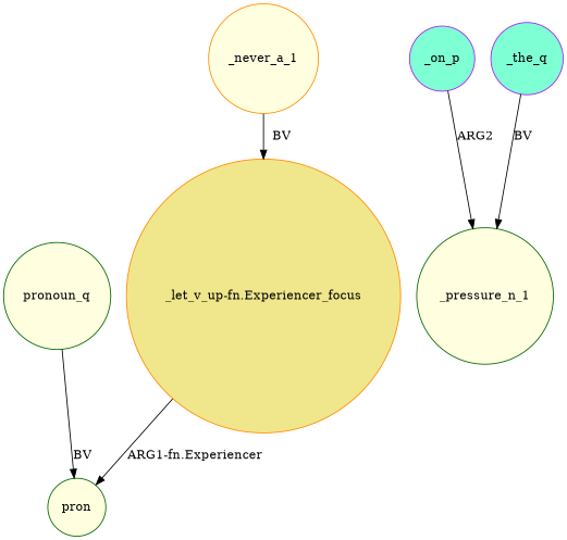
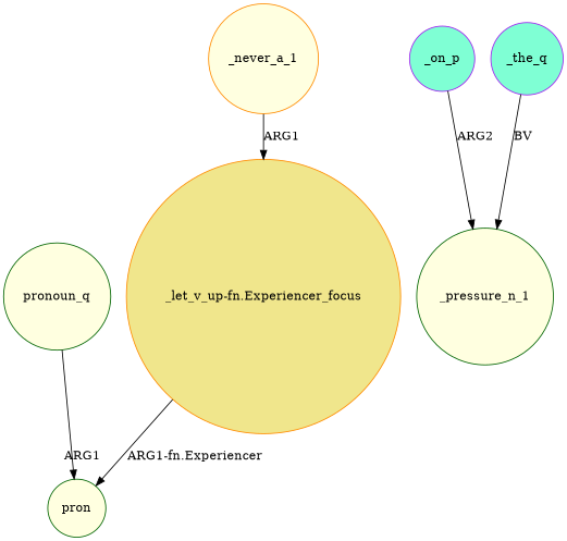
  digraph {
    node [color=darkgreen fillcolor=lightyellow shape=circle style=filled]
    "_let_v_up-fn.Experiencer_focus" [color=darkorange fillcolor=khaki]
    pron
    _never_a_1 [color=darkorange]
    pronoun_q
    _on_p [color=purple fillcolor=aquamarine]
    _pressure_n_1
    _the_q [color=purple fillcolor=aquamarine]
    "_let_v_up-fn.Experiencer_focus" -> pron [label="ARG1-fn.Experiencer"]
-   _never_a_1 -> "_let_v_up-fn.Experiencer_focus" [label=BV]
-   pronoun_q -> pron [label=BV]
+   _never_a_1 -> "_let_v_up-fn.Experiencer_focus" [label=ARG1]
+   pronoun_q -> pron [label=ARG1]
    _on_p -> _pressure_n_1 [label=ARG2]
    _the_q -> _pressure_n_1 [label=BV]
  }
